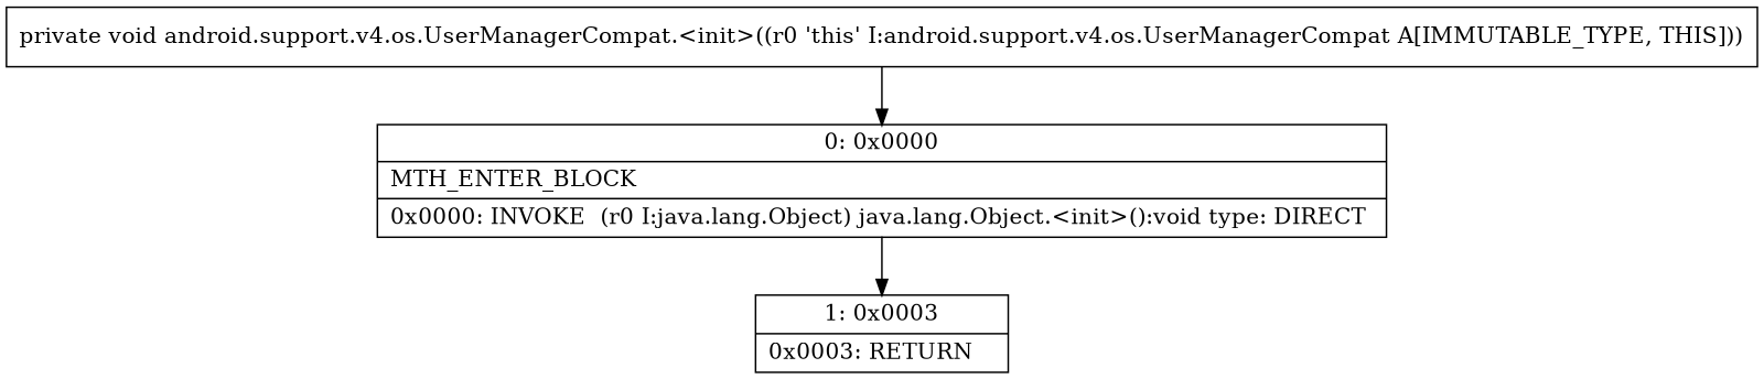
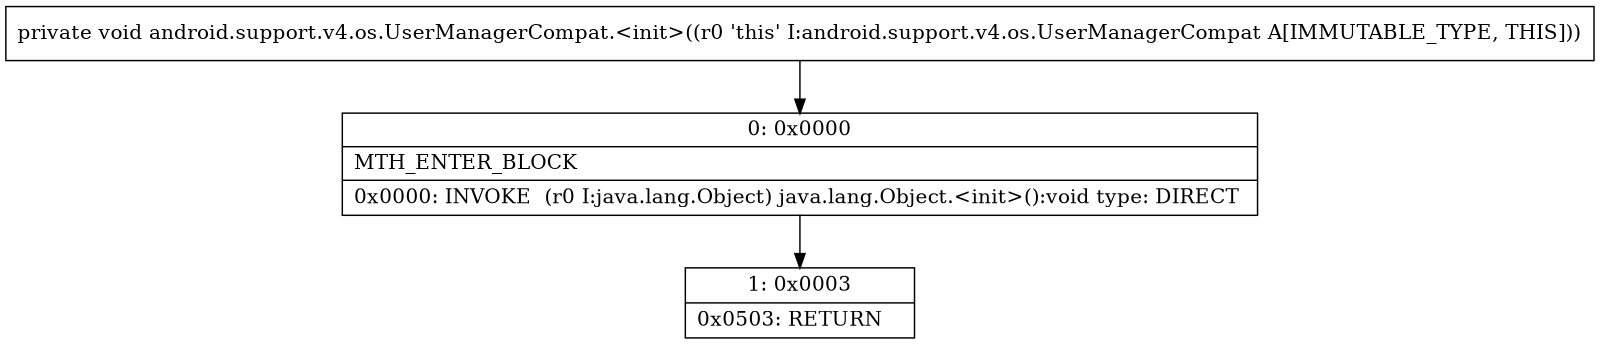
  digraph {
    node [shape=record]
    n1 [label="{0\:\ 0x0000|MTH_ENTER_BLOCK\l|0x0000: INVOKE  (r0 I:java.lang.Object) java.lang.Object.\<init\>():void type: DIRECT \l}"]
-   n2 [label="{1\:\ 0x0003|0x0003: RETURN   \l}"]
+   n2 [label="{1\:\ 0x0003|0x0503: RETURN   \l}"]
    n3 [label="{private void android.support.v4.os.UserManagerCompat.\<init\>((r0 'this' I:android.support.v4.os.UserManagerCompat A[IMMUTABLE_TYPE, THIS])) }"]
    n1 -> n2
    n3 -> n1
  }
